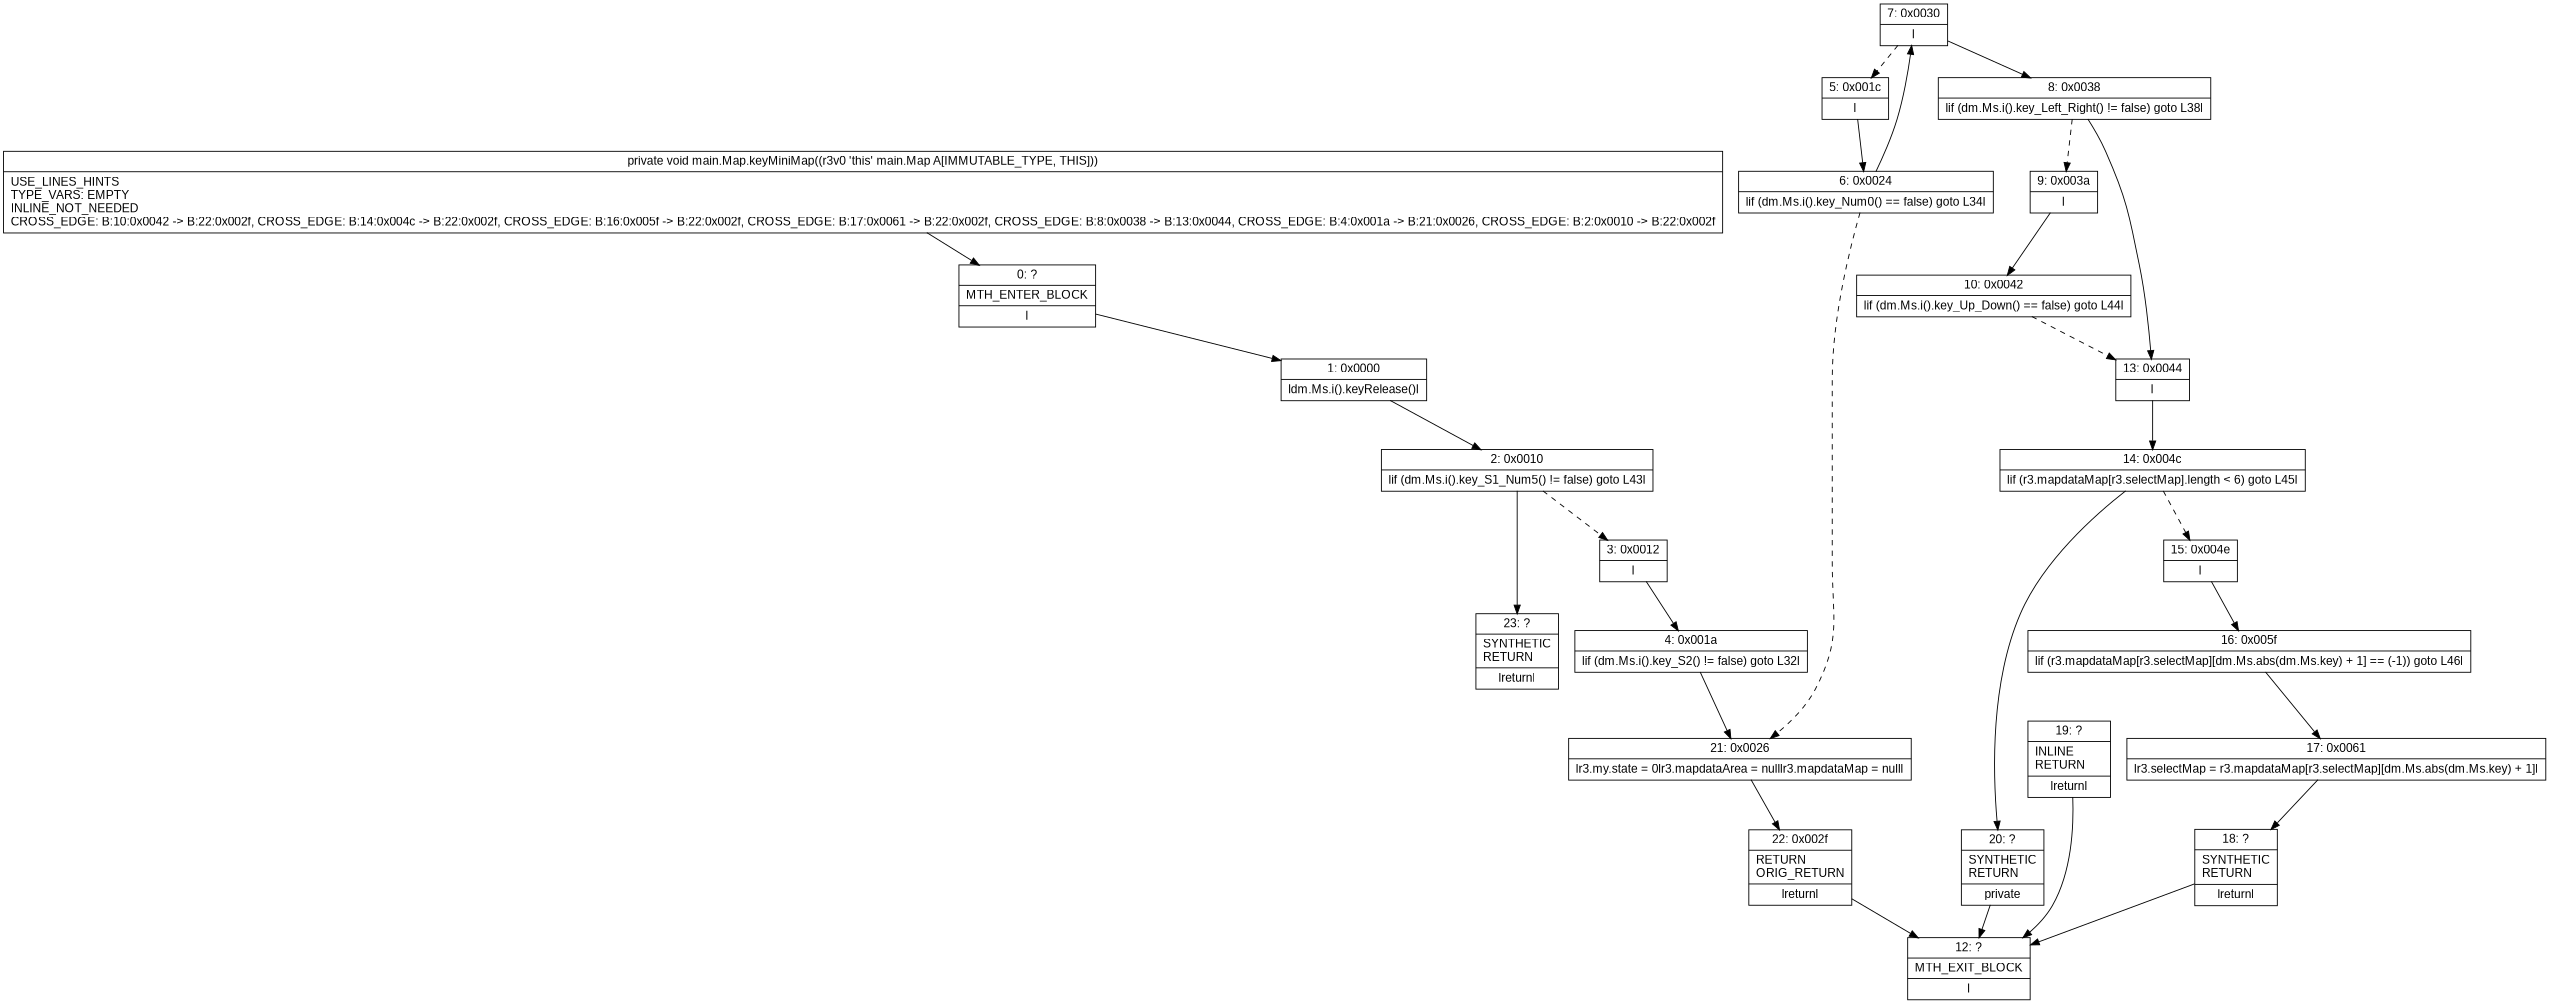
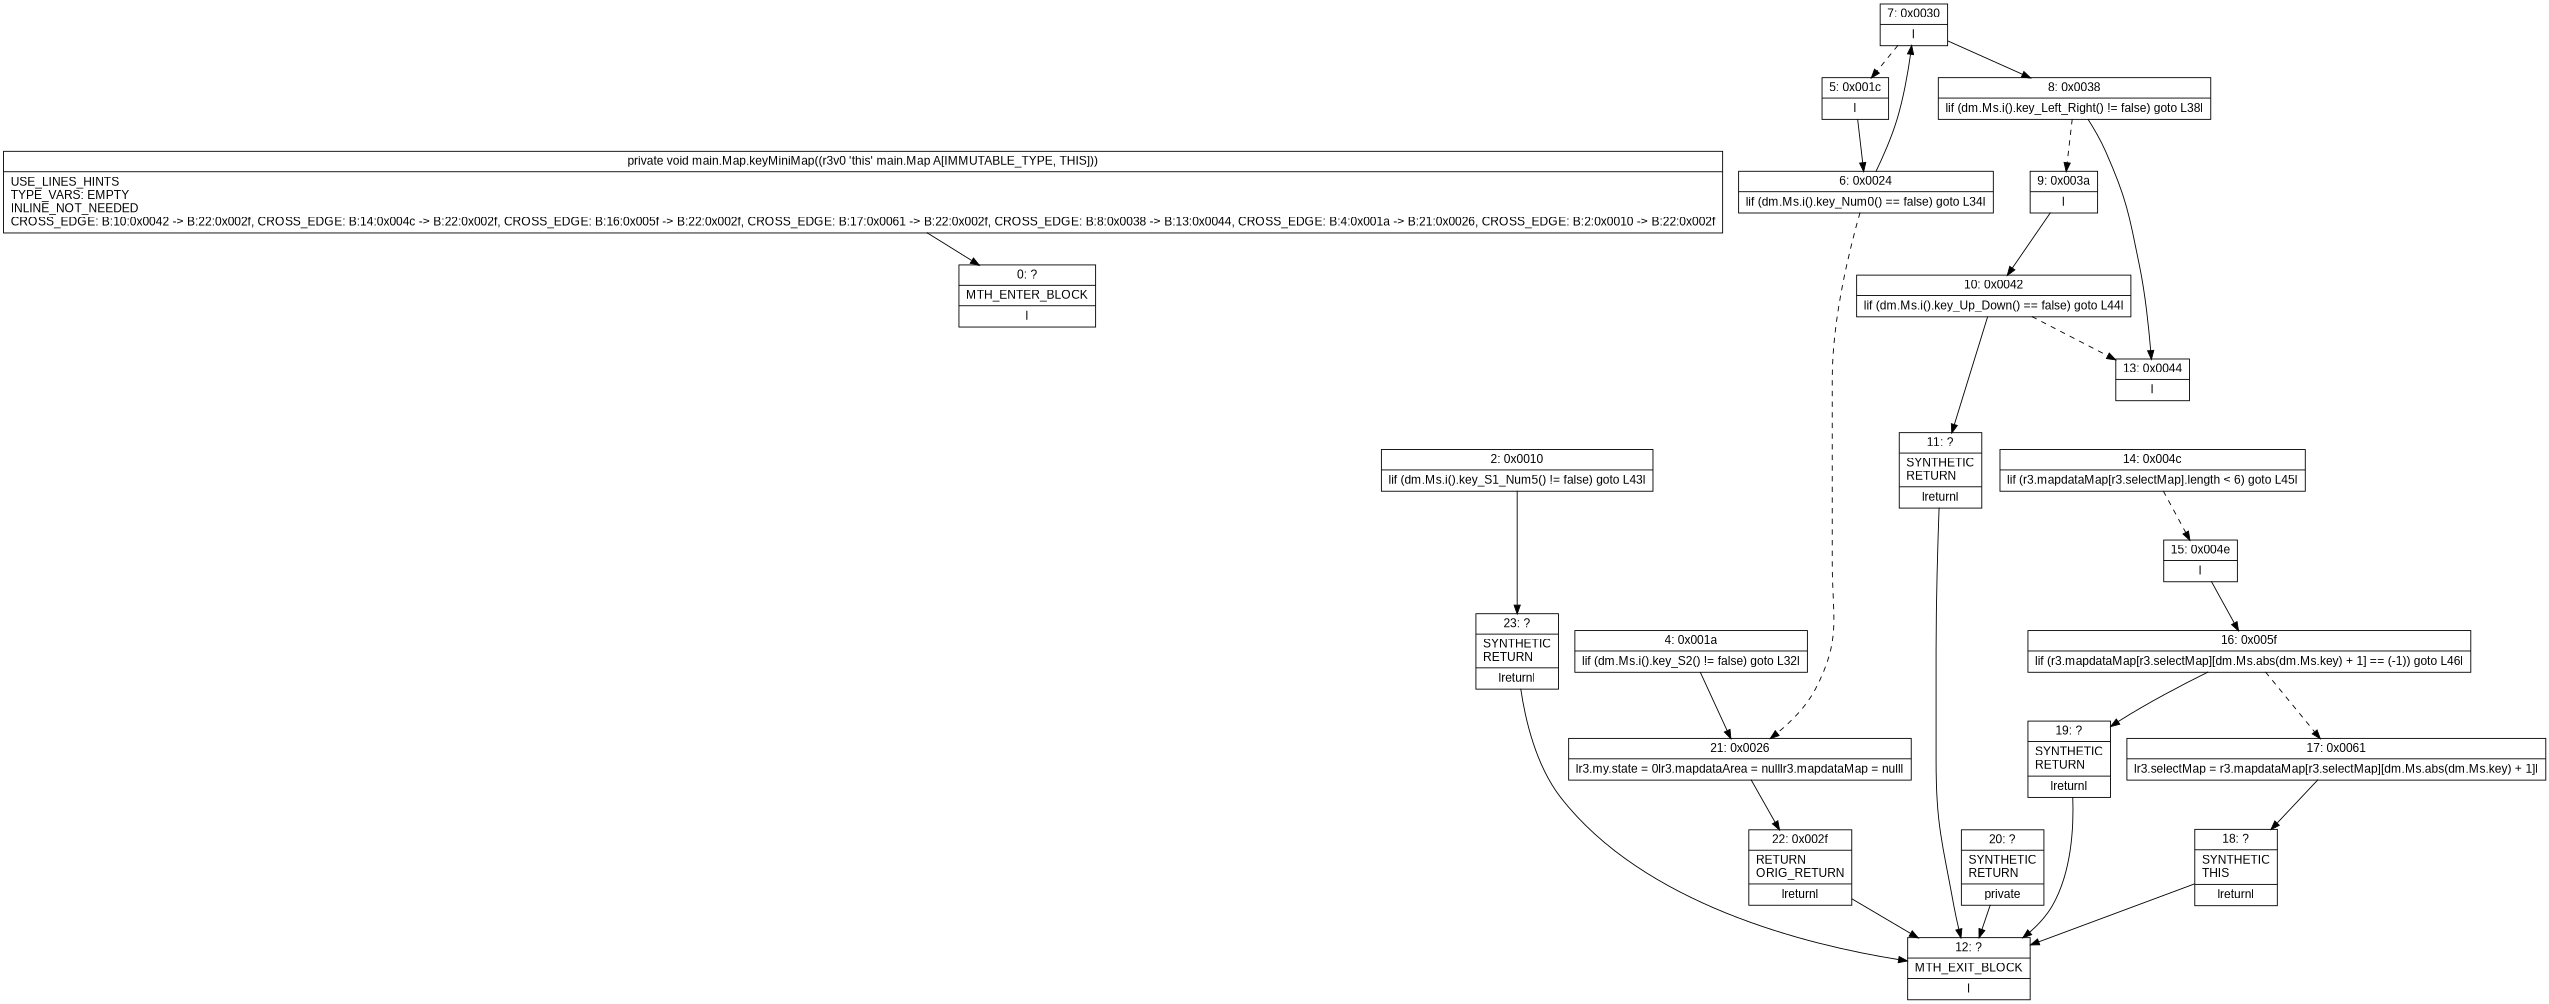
  digraph {
    fontname="Liberation Sans"
    node [fontname="Liberation Sans" shape=record]
    edge [fontname="Liberation Sans"]
    n1 [label="{0\:\ ?|MTH_ENTER_BLOCK\l|l}"]
-   n2 [label="{1\:\ 0x0000|ldm.Ms.i().keyRelease()l}"]
    n3 [label="{2\:\ 0x0010|lif (dm.Ms.i().key_S1_Num5() != false) goto L43l}"]
-   n4 [label="{3\:\ 0x0012|l}"]
    n5 [label="{23\:\ ?|SYNTHETIC\lRETURN\l|lreturnl}"]
    n6 [label="{4\:\ 0x001a|lif (dm.Ms.i().key_S2() != false) goto L32l}"]
    n7 [label="{12\:\ ?|MTH_EXIT_BLOCK\l|l}"]
    n8 [label="{21\:\ 0x0026|lr3.my.state = 0lr3.mapdataArea = nulllr3.mapdataMap = nulll}"]
    n9 [label="{5\:\ 0x001c|l}"]
    n10 [label="{6\:\ 0x0024|lif (dm.Ms.i().key_Num0() == false) goto L34l}"]
    n11 [label="{22\:\ 0x002f|RETURN\lORIG_RETURN\l|lreturnl}"]
    n12 [label="{7\:\ 0x0030|l}"]
    n13 [label="{8\:\ 0x0038|lif (dm.Ms.i().key_Left_Right() != false) goto L38l}"]
    n14 [label="{9\:\ 0x003a|l}"]
    n15 [label="{13\:\ 0x0044|l}"]
    n16 [label="{10\:\ 0x0042|lif (dm.Ms.i().key_Up_Down() == false) goto L44l}"]
    n17 [label="{14\:\ 0x004c|lif (r3.mapdataMap[r3.selectMap].length \< 6) goto L45l}"]
+   n18 [label="{11\:\ ?|SYNTHETIC\lRETURN\l|lreturnl}"]
    n19 [label="{15\:\ 0x004e|l}"]
    n20 [label="{20\:\ ?|SYNTHETIC\lRETURN\l|private}"]
    n21 [label="{16\:\ 0x005f|lif (r3.mapdataMap[r3.selectMap][dm.Ms.abs(dm.Ms.key) + 1] == (\-1)) goto L46l}"]
    n22 [label="{17\:\ 0x0061|lr3.selectMap = r3.mapdataMap[r3.selectMap][dm.Ms.abs(dm.Ms.key) + 1]l}"]
-   n23 [label="{19\:\ ?|INLINE\lRETURN\l|lreturnl}"]
-   n24 [label="{18\:\ ?|SYNTHETIC\lRETURN\l|lreturnl}"]
+   n23 [label="{19\:\ ?|SYNTHETIC\lRETURN\l|lreturnl}"]
+   n24 [label="{18\:\ ?|SYNTHETIC\lTHIS\l|lreturnl}"]
    n25 [label="{private void main.Map.keyMiniMap((r3v0 'this' main.Map A[IMMUTABLE_TYPE, THIS]))  | USE_LINES_HINTS\lTYPE_VARS: EMPTY\lINLINE_NOT_NEEDED\lCROSS_EDGE: B:10:0x0042 \-\> B:22:0x002f, CROSS_EDGE: B:14:0x004c \-\> B:22:0x002f, CROSS_EDGE: B:16:0x005f \-\> B:22:0x002f, CROSS_EDGE: B:17:0x0061 \-\> B:22:0x002f, CROSS_EDGE: B:8:0x0038 \-\> B:13:0x0044, CROSS_EDGE: B:4:0x001a \-\> B:21:0x0026, CROSS_EDGE: B:2:0x0010 \-\> B:22:0x002f\l}"]
-   n1 -> n2
-   n2 -> n3
-   n3 -> n4 [style=dashed]
    n3 -> n5
-   n4 -> n6
+   n5 -> n7
    n6 -> n8
    n8 -> n11
    n9 -> n10
    n10 -> n8 [style=dashed]
    n10 -> n12
    n11 -> n7
    n12 -> n9 [style=dashed]
    n12 -> n13
    n13 -> n14 [style=dashed]
    n13 -> n15
    n14 -> n16
-   n15 -> n17
    n16 -> n15 [style=dashed]
+   n16 -> n18
    n17 -> n19 [style=dashed]
-   n17 -> n20
+   n18 -> n7
    n19 -> n21
    n20 -> n7
-   n21 -> n22 [style=solid]
+   n21 -> n22 [style=dashed]
+   n21 -> n23
    n22 -> n24
    n23 -> n7
    n24 -> n7
    n25 -> n1
  }
